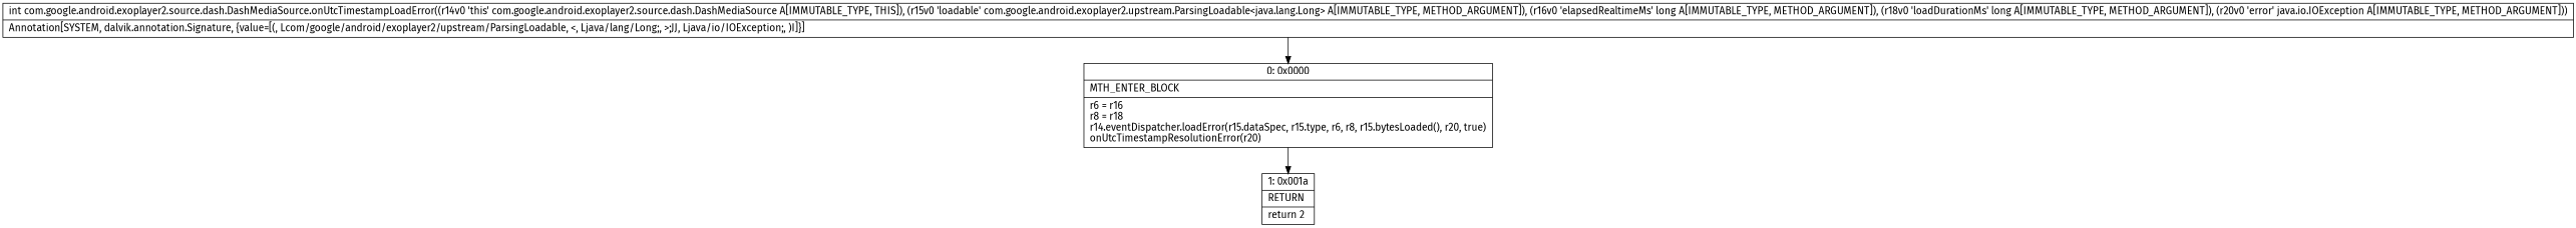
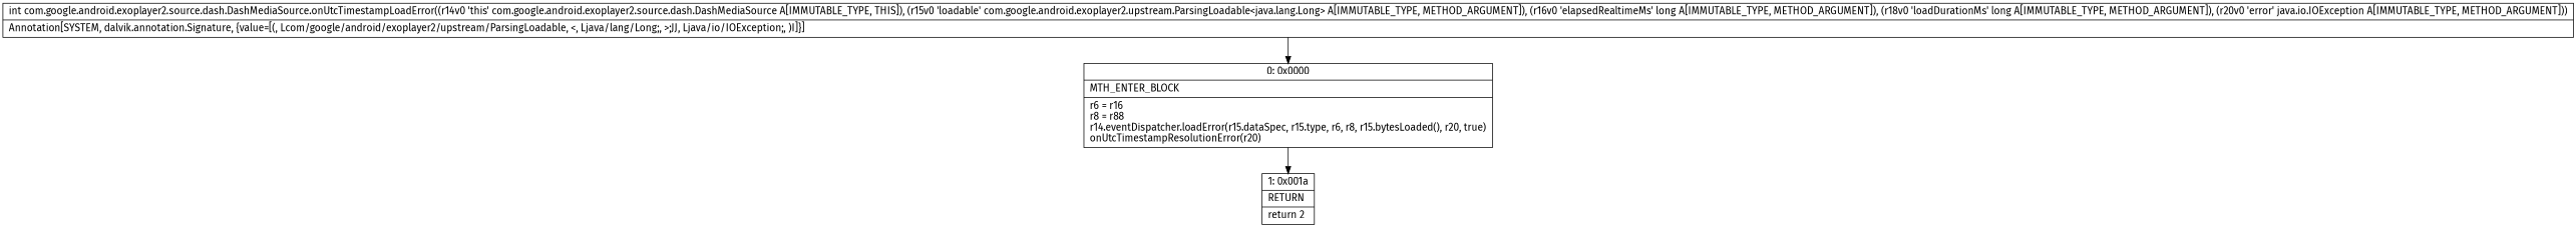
  digraph {
    fontname="Fira Sans"
    node [shape=record fontname="Fira Sans"]
    edge [fontname="Fira Sans"]
-   n1 [label="{0\:\ 0x0000|MTH_ENTER_BLOCK\l|r6 = r16\lr8 = r18\lr14.eventDispatcher.loadError(r15.dataSpec, r15.type, r6, r8, r15.bytesLoaded(), r20, true)\lonUtcTimestampResolutionError(r20)\l}"]
+   n1 [label="{0\:\ 0x0000|MTH_ENTER_BLOCK\l|r6 = r16\lr8 = r88\lr14.eventDispatcher.loadError(r15.dataSpec, r15.type, r6, r8, r15.bytesLoaded(), r20, true)\lonUtcTimestampResolutionError(r20)\l}"]
    n2 [label="{1\:\ 0x001a|RETURN\l|return 2\l}"]
    n3 [label="{int com.google.android.exoplayer2.source.dash.DashMediaSource.onUtcTimestampLoadError((r14v0 'this' com.google.android.exoplayer2.source.dash.DashMediaSource A[IMMUTABLE_TYPE, THIS]), (r15v0 'loadable' com.google.android.exoplayer2.upstream.ParsingLoadable\<java.lang.Long\> A[IMMUTABLE_TYPE, METHOD_ARGUMENT]), (r16v0 'elapsedRealtimeMs' long A[IMMUTABLE_TYPE, METHOD_ARGUMENT]), (r18v0 'loadDurationMs' long A[IMMUTABLE_TYPE, METHOD_ARGUMENT]), (r20v0 'error' java.io.IOException A[IMMUTABLE_TYPE, METHOD_ARGUMENT]))  | Annotation[SYSTEM, dalvik.annotation.Signature, \{value=[(, Lcom\/google\/android\/exoplayer2\/upstream\/ParsingLoadable, \<, Ljava\/lang\/Long;, \>;JJ, Ljava\/io\/IOException;, )I]\}]\l}"]
    n1 -> n2
    n3 -> n1
  }
